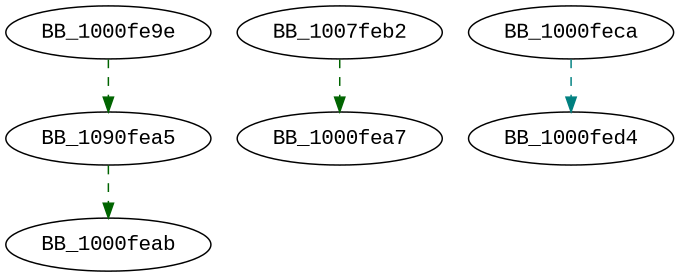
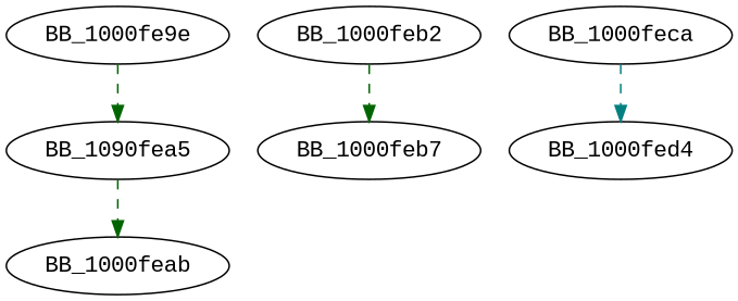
  digraph {
    fontname="Liberation Mono"
    node [fontname="Liberation Mono"]
    edge [color=darkgreen fontname="Liberation Mono" style=dashed]
    n1 [label=BB_1090fea5]
    BB_1000fe9e
    BB_1000feab
-   BB_1000feb2 [label=BB_1007feb2]
-   BB_1000feb7 [label=BB_1000fea7]
+   BB_1000feb2
+   BB_1000feb7
    BB_1000feca
    BB_1000fed4
    n1 -> BB_1000feab
    BB_1000fe9e -> n1
    BB_1000feb2 -> BB_1000feb7
    BB_1000feca -> BB_1000fed4 [color=teal]
  }
